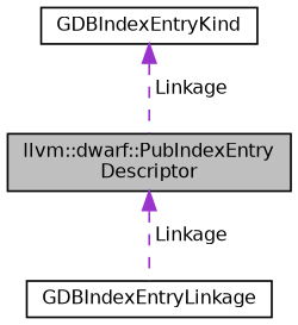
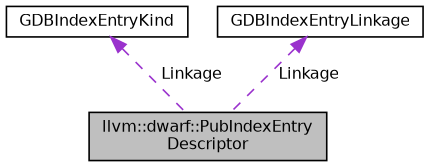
  digraph {
    node [color=black fontname=Helvetica fontsize=10 shape=box]
    edge [color=darkorchid3 dir=back fontname=Helvetica fontsize=10 labelfontname=Helvetica labelfontsize=10 style=dashed]
    n1 [fillcolor=grey75 fontcolor=black height=0.2 label="llvm::dwarf::PubIndexEntry\lDescriptor" style=filled width=0.4]
    n2 [height=0.2 label=GDBIndexEntryKind width=0.4]
    n3 [height=0.2 label=GDBIndexEntryLinkage width=0.4]
    n2 -> n1 [label=" Linkage"]
-   n1 -> n3 [label=" Linkage"]
+   n3 -> n1 [label=" Linkage"]
  }
